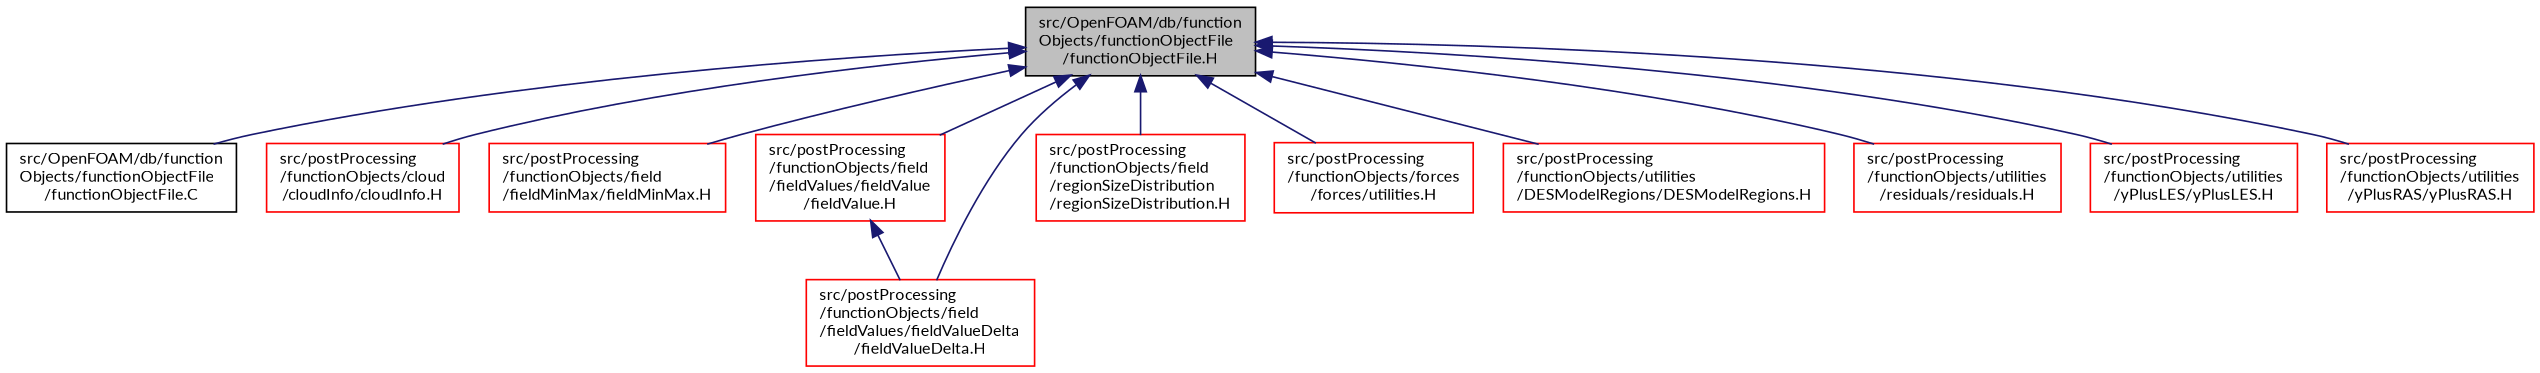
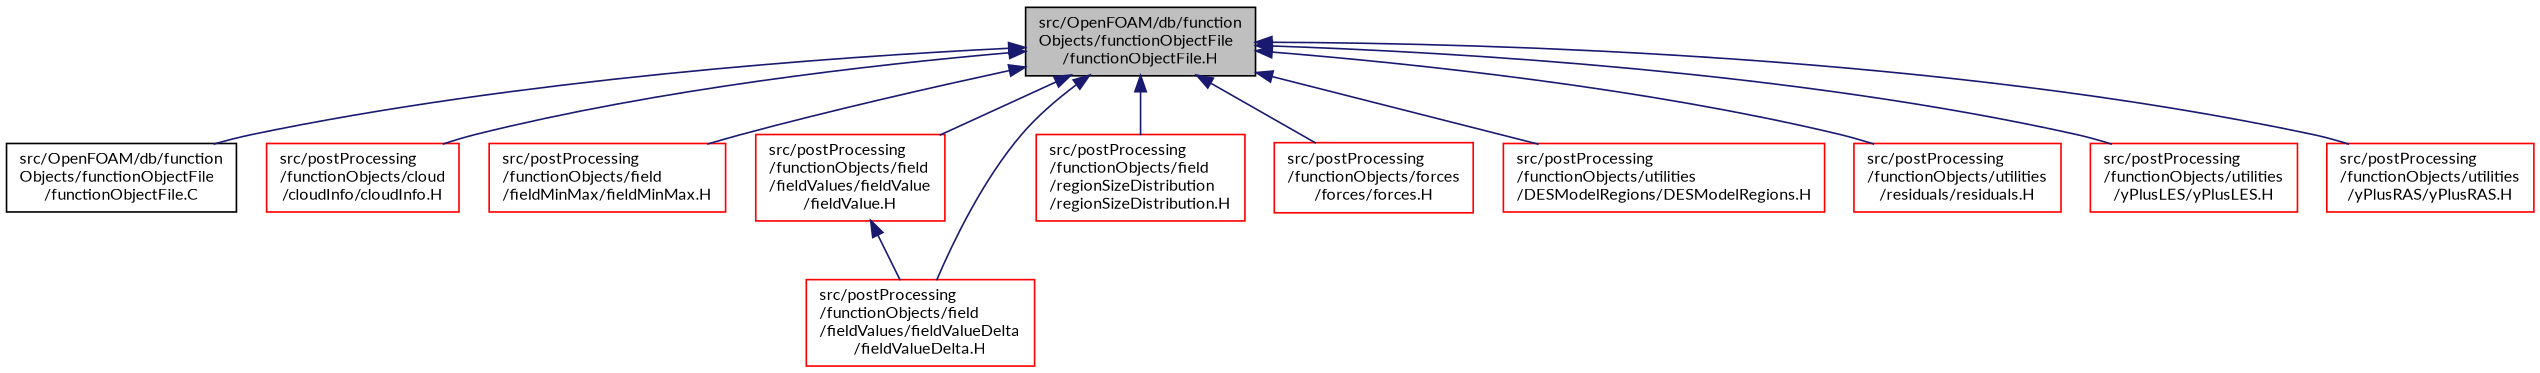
  digraph {
    fontname=Lato
    node [color=red fontname=Lato fontsize=10 shape=record]
    edge [color=midnightblue dir=back fontname=Lato fontsize=10 labelfontname=FreeSans labelfontsize=10 style=solid]
    n1 [color=black fillcolor=grey75 fontcolor=black height=0.2 label="src/OpenFOAM/db/function\lObjects/functionObjectFile\l/functionObjectFile.H" style=filled width=0.4]
    n2 [color=black height=0.2 label="src/OpenFOAM/db/function\lObjects/functionObjectFile\l/functionObjectFile.C" width=0.4]
    n3 [height=0.2 label="src/postProcessing\l/functionObjects/cloud\l/cloudInfo/cloudInfo.H" width=0.4]
    n4 [height=0.2 label="src/postProcessing\l/functionObjects/field\l/fieldMinMax/fieldMinMax.H" width=0.4]
    n5 [height=0.2 label="src/postProcessing\l/functionObjects/field\l/fieldValues/fieldValue\l/fieldValue.H" width=0.4]
    n6 [height=0.2 label="src/postProcessing\l/functionObjects/field\l/fieldValues/fieldValueDelta\l/fieldValueDelta.H" width=0.4]
    n7 [height=0.2 label="src/postProcessing\l/functionObjects/field\l/regionSizeDistribution\l/regionSizeDistribution.H" width=0.4]
-   n8 [height=0.2 label="src/postProcessing\l/functionObjects/forces\l/forces/utilities.H" width=0.4]
+   n8 [height=0.2 label="src/postProcessing\l/functionObjects/forces\l/forces/forces.H" width=0.4]
    n9 [height=0.2 label="src/postProcessing\l/functionObjects/utilities\l/DESModelRegions/DESModelRegions.H" width=0.4]
    n10 [height=0.2 label="src/postProcessing\l/functionObjects/utilities\l/residuals/residuals.H" width=0.4]
    n11 [height=0.2 label="src/postProcessing\l/functionObjects/utilities\l/yPlusLES/yPlusLES.H" width=0.4]
    n12 [height=0.2 label="src/postProcessing\l/functionObjects/utilities\l/yPlusRAS/yPlusRAS.H" width=0.4]
    n1 -> n2
    n1 -> n3
    n1 -> n4
    n1 -> n5
    n1 -> n6
    n1 -> n7
    n1 -> n8
    n1 -> n9
    n1 -> n10
    n1 -> n11
    n1 -> n12
    n5 -> n6
  }
